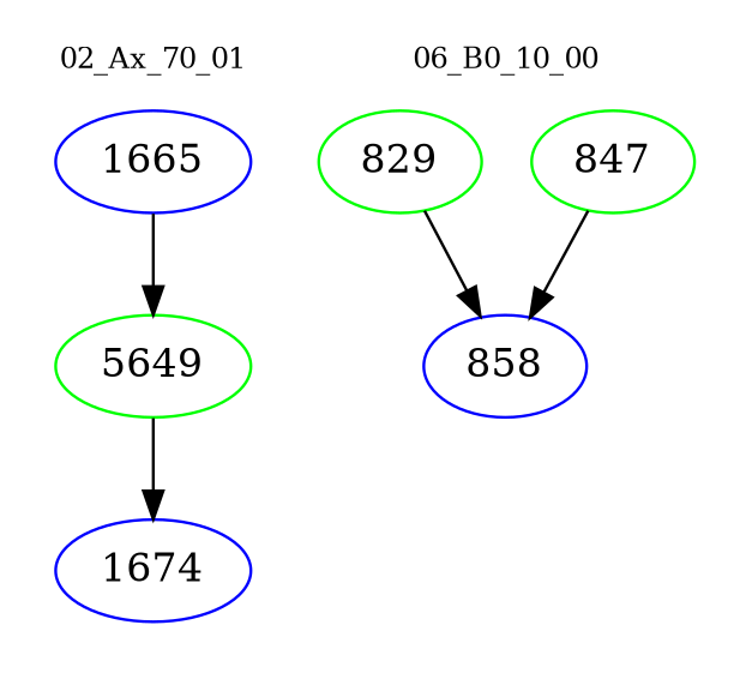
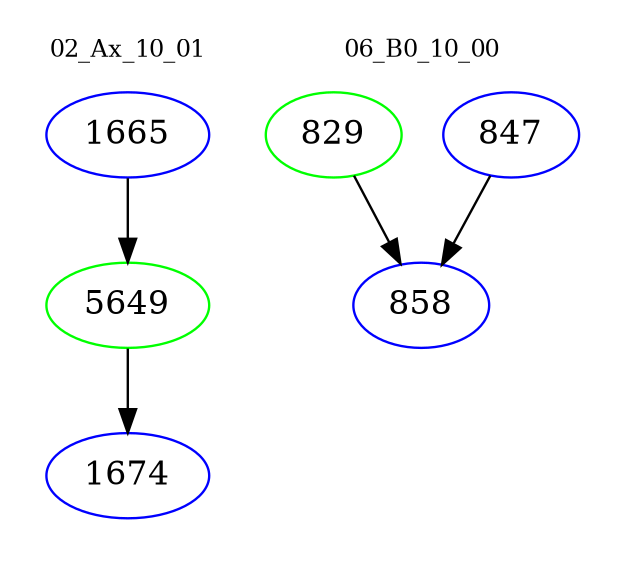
  digraph {
    node [color=blue]
    edge [color=black]
    n1 [label=1665]
    n2 [color=green label=5649]
    n3 [label=1674]
-   n4 [color=green label=847]
+   n4 [label=847]
    n5 [color=green label=829]
    n6 [label=858]
    subgraph cluster_1 {
      color=white
      fontsize=10
-     label="02_Ax_70_01"
+     label="02_Ax_10_01"
      n1
      n2
      n3
    }
    subgraph cluster_2 {
      color=white
      fontsize=10
      label="06_B0_10_00"
      n4
      n5
      n6
    }
    n1 -> n2
    n2 -> n3
    n4 -> n6
    n5 -> n6
  }
